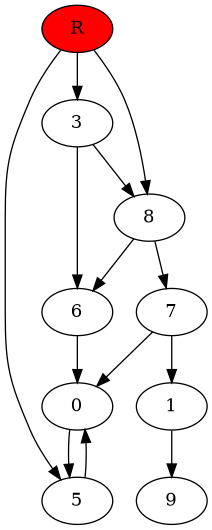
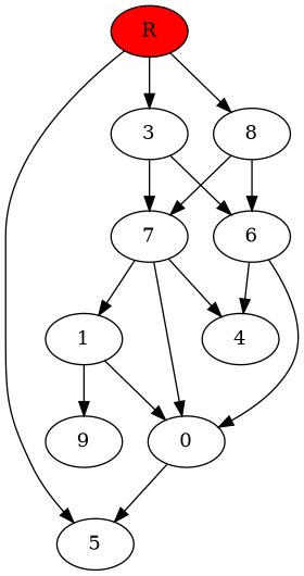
  digraph {
    1
    9
    n3 [label=0]
    5
    3
    6
    7
+   4
    8
    R [fillcolor="#ff0000" style=filled]
    1 -> 9
    n3 -> 5
-   5 -> n3
+   1 -> n3
    3 -> 6
-   3 -> 8
+   3 -> 7
    6 -> n3
+   6 -> 4
    7 -> 1
    7 -> n3
+   7 -> 4
    8 -> 6
    8 -> 7
    R -> 5
    R -> 3
    R -> 8
  }
